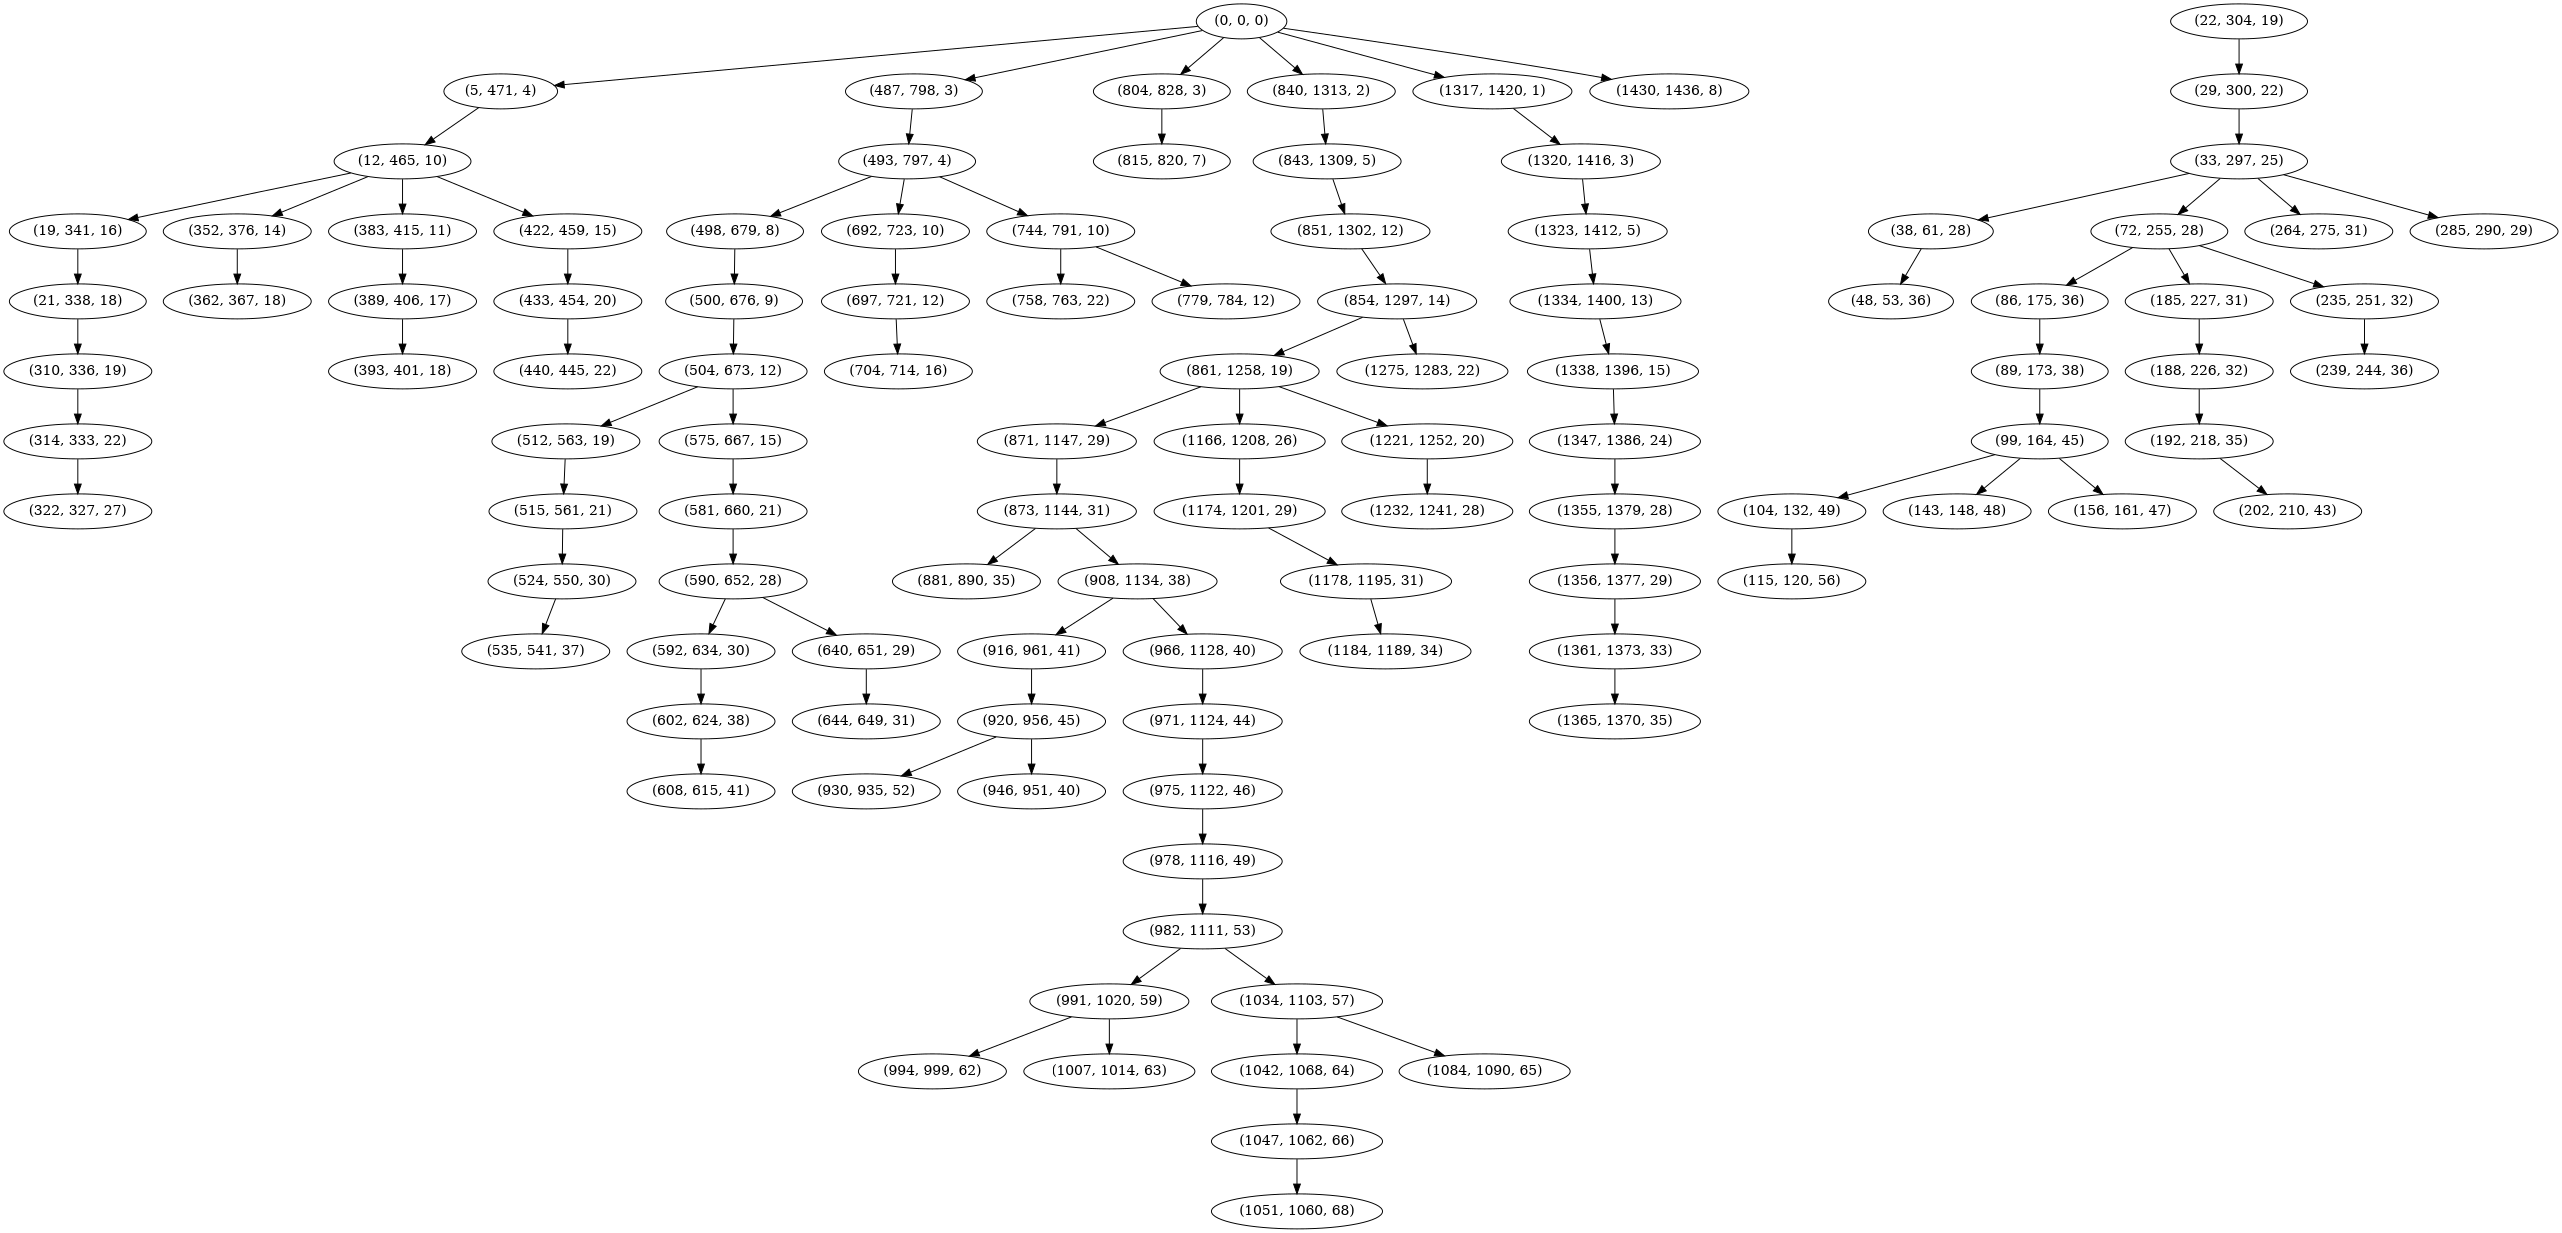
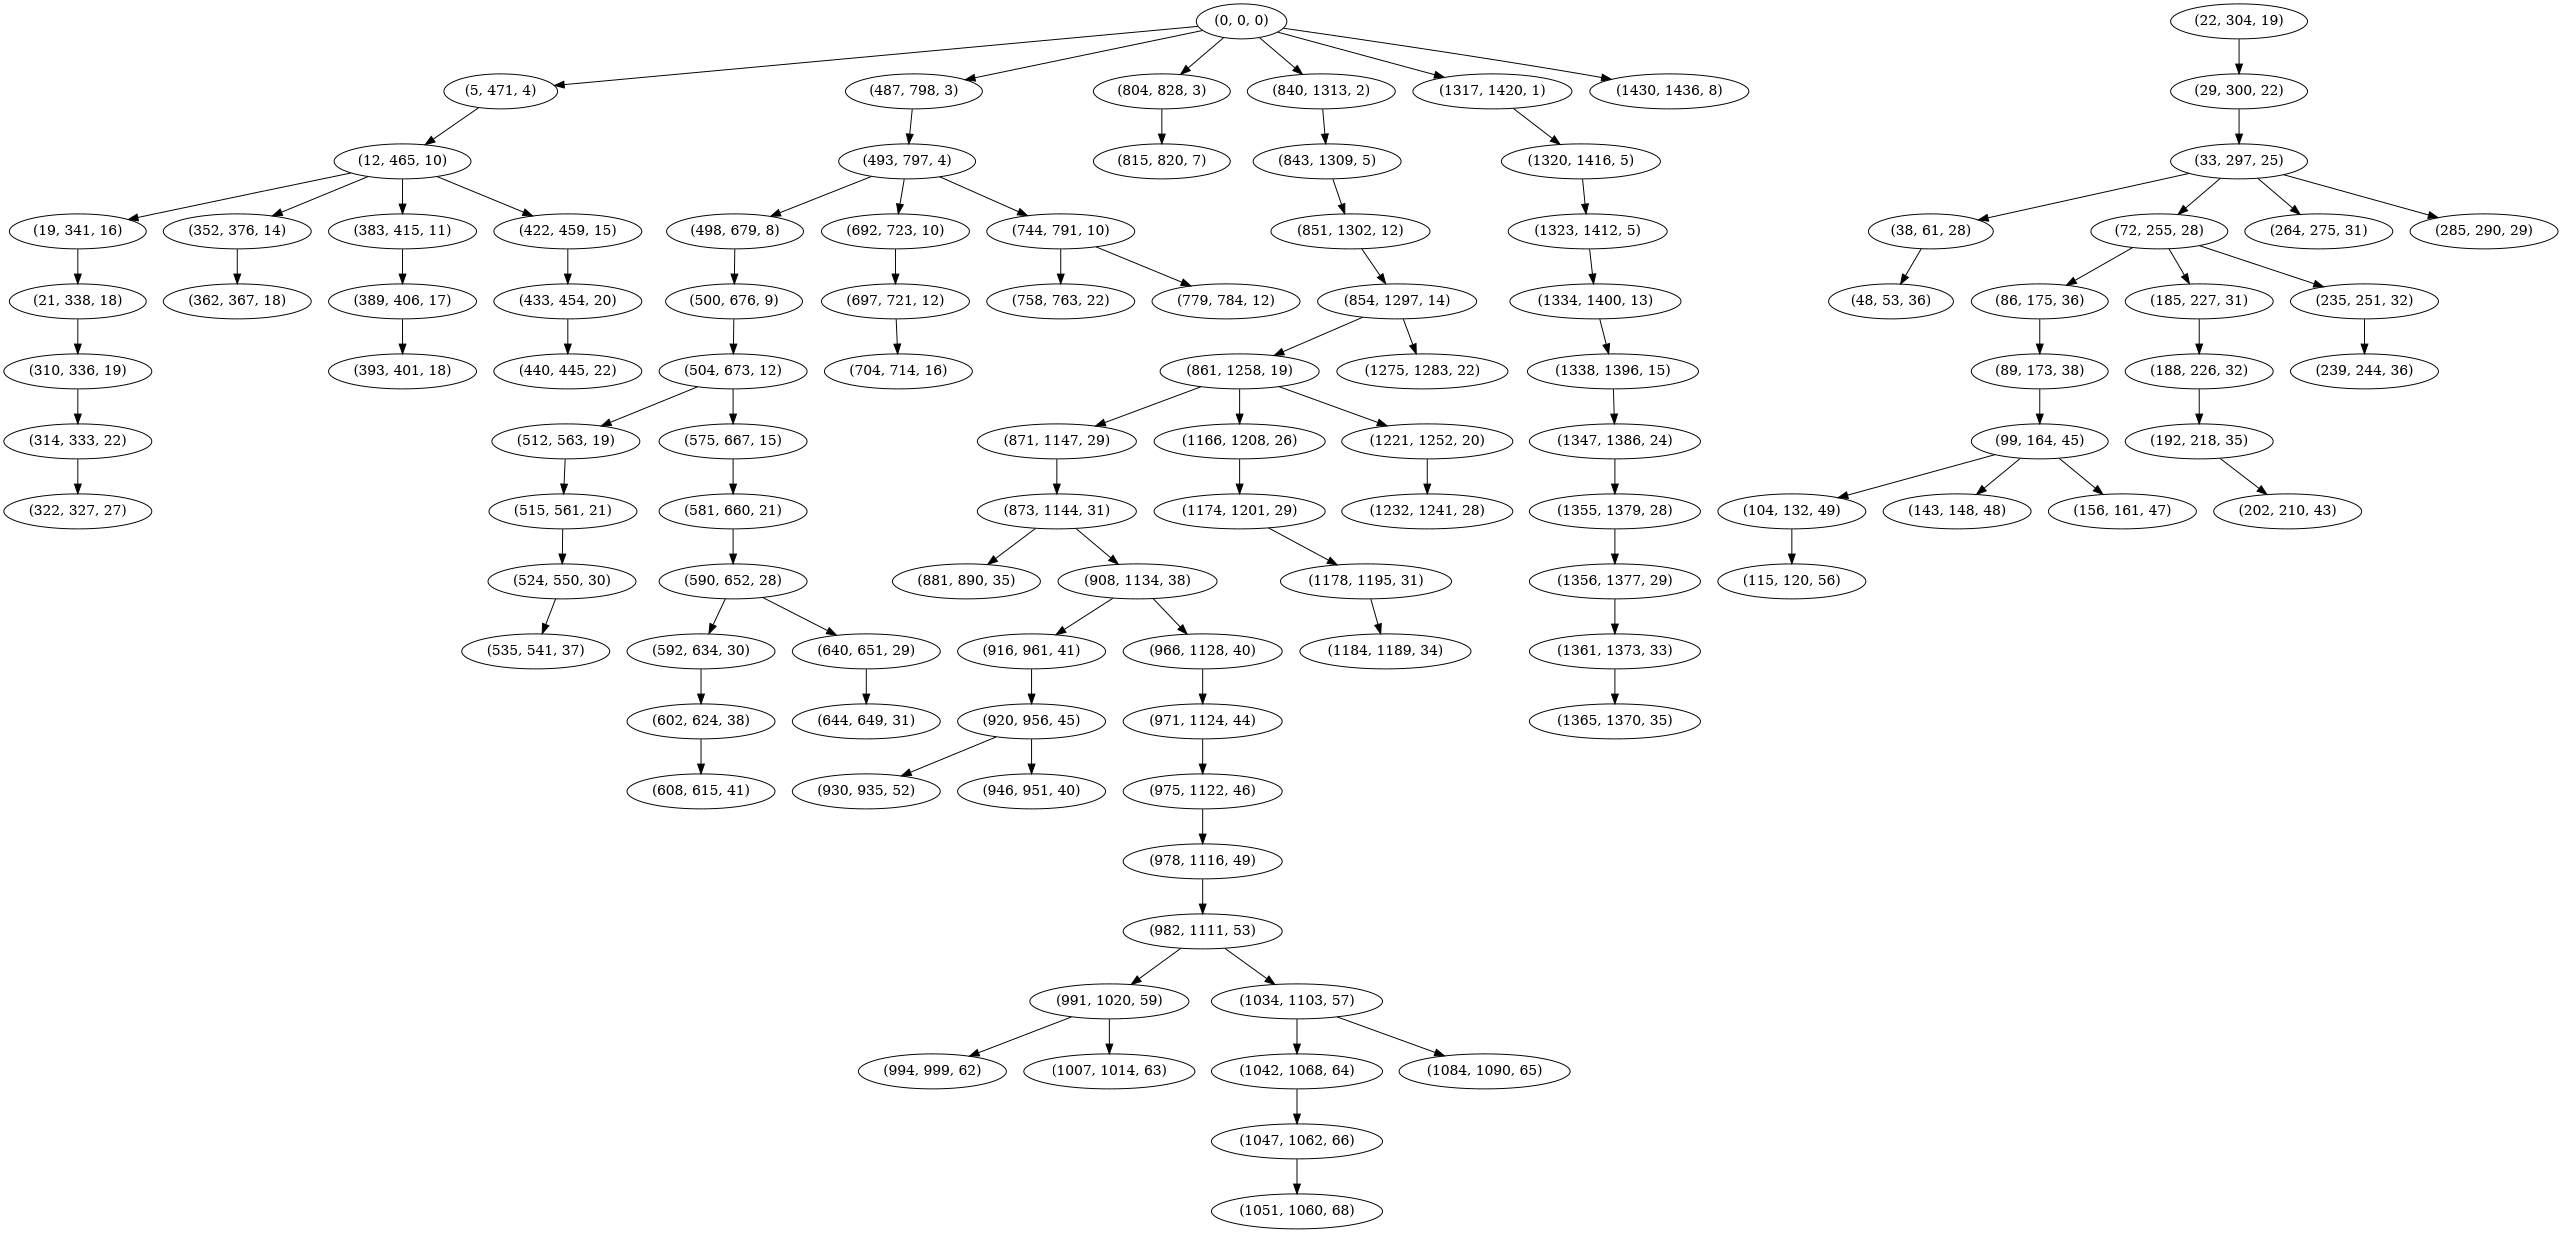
  digraph {
    "(0, 0, 0)"
    "(5, 471, 4)"
    "(487, 798, 3)"
    "(804, 828, 3)"
    "(840, 1313, 2)"
    "(1317, 1420, 1)"
    "(1430, 1436, 8)"
    "(12, 465, 10)"
    "(493, 797, 4)"
    "(815, 820, 7)"
    "(843, 1309, 5)"
-   "(1320, 1416, 3)"
+   "(1320, 1416, 3)" [label="(1320, 1416, 5)"]
    "(19, 341, 16)"
    "(352, 376, 14)"
    "(383, 415, 11)"
    "(422, 459, 15)"
    "(21, 338, 18)"
    "(362, 367, 18)"
    "(389, 406, 17)"
    "(433, 454, 20)"
    "(310, 336, 19)"
    "(22, 304, 19)"
    "(29, 300, 22)"
    "(314, 333, 22)"
    "(33, 297, 25)"
    "(38, 61, 28)"
    "(72, 255, 28)"
    "(264, 275, 31)"
    "(285, 290, 29)"
    "(48, 53, 36)"
    "(86, 175, 36)"
    "(185, 227, 31)"
    "(235, 251, 32)"
    "(89, 173, 38)"
    "(188, 226, 32)"
    "(239, 244, 36)"
    "(99, 164, 45)"
    "(104, 132, 49)"
    "(143, 148, 48)"
    "(156, 161, 47)"
    "(115, 120, 56)"
    "(192, 218, 35)"
    "(202, 210, 43)"
    "(322, 327, 27)"
    "(393, 401, 18)"
    "(440, 445, 22)"
    "(498, 679, 8)"
    "(692, 723, 10)"
    "(744, 791, 10)"
    "(500, 676, 9)"
    "(697, 721, 12)"
    "(758, 763, 22)"
    "(779, 784, 12)"
    "(504, 673, 12)"
    "(512, 563, 19)"
    "(575, 667, 15)"
    "(515, 561, 21)"
    "(581, 660, 21)"
    "(524, 550, 30)"
    "(535, 541, 37)"
    "(590, 652, 28)"
    "(592, 634, 30)"
    "(640, 651, 29)"
    "(602, 624, 38)"
    "(644, 649, 31)"
    "(608, 615, 41)"
    "(704, 714, 16)"
    "(851, 1302, 12)"
    "(854, 1297, 14)"
    "(861, 1258, 19)"
    "(1275, 1283, 22)"
    "(871, 1147, 29)"
    "(1166, 1208, 26)"
    "(1221, 1252, 20)"
    "(873, 1144, 31)"
    "(1174, 1201, 29)"
    "(1232, 1241, 28)"
    "(881, 890, 35)"
    "(908, 1134, 38)"
    "(916, 961, 41)"
    "(966, 1128, 40)"
    "(920, 956, 45)"
    "(971, 1124, 44)"
    "(930, 935, 52)"
    n85 [label="(946, 951, 40)"]
    "(975, 1122, 46)"
    "(978, 1116, 49)"
    "(982, 1111, 53)"
    "(991, 1020, 59)"
    "(1034, 1103, 57)"
    "(994, 999, 62)"
    "(1007, 1014, 63)"
    "(1042, 1068, 64)"
    "(1084, 1090, 65)"
    "(1047, 1062, 66)"
    "(1051, 1060, 68)"
    "(1178, 1195, 31)"
    "(1184, 1189, 34)"
    "(1323, 1412, 5)"
    "(1334, 1400, 13)"
    "(1338, 1396, 15)"
    "(1347, 1386, 24)"
    "(1355, 1379, 28)"
    "(1356, 1377, 29)"
    "(1361, 1373, 33)"
    "(1365, 1370, 35)"
    "(0, 0, 0)" -> "(5, 471, 4)"
    "(0, 0, 0)" -> "(487, 798, 3)"
    "(0, 0, 0)" -> "(804, 828, 3)"
    "(0, 0, 0)" -> "(840, 1313, 2)"
    "(0, 0, 0)" -> "(1317, 1420, 1)"
    "(0, 0, 0)" -> "(1430, 1436, 8)"
    "(5, 471, 4)" -> "(12, 465, 10)"
    "(487, 798, 3)" -> "(493, 797, 4)"
    "(804, 828, 3)" -> "(815, 820, 7)"
    "(840, 1313, 2)" -> "(843, 1309, 5)"
    "(1317, 1420, 1)" -> "(1320, 1416, 3)"
    "(12, 465, 10)" -> "(19, 341, 16)"
    "(12, 465, 10)" -> "(352, 376, 14)"
    "(12, 465, 10)" -> "(383, 415, 11)"
    "(12, 465, 10)" -> "(422, 459, 15)"
    "(493, 797, 4)" -> "(498, 679, 8)"
    "(493, 797, 4)" -> "(692, 723, 10)"
    "(493, 797, 4)" -> "(744, 791, 10)"
    "(843, 1309, 5)" -> "(851, 1302, 12)"
    "(1320, 1416, 3)" -> "(1323, 1412, 5)"
    "(19, 341, 16)" -> "(21, 338, 18)"
    "(352, 376, 14)" -> "(362, 367, 18)"
    "(383, 415, 11)" -> "(389, 406, 17)"
    "(422, 459, 15)" -> "(433, 454, 20)"
    "(21, 338, 18)" -> "(310, 336, 19)"
    "(389, 406, 17)" -> "(393, 401, 18)"
    "(433, 454, 20)" -> "(440, 445, 22)"
    "(310, 336, 19)" -> "(314, 333, 22)"
    "(22, 304, 19)" -> "(29, 300, 22)"
    "(29, 300, 22)" -> "(33, 297, 25)"
    "(314, 333, 22)" -> "(322, 327, 27)"
    "(33, 297, 25)" -> "(38, 61, 28)"
    "(33, 297, 25)" -> "(72, 255, 28)"
    "(33, 297, 25)" -> "(264, 275, 31)"
    "(33, 297, 25)" -> "(285, 290, 29)"
    "(38, 61, 28)" -> "(48, 53, 36)"
    "(72, 255, 28)" -> "(86, 175, 36)"
    "(72, 255, 28)" -> "(185, 227, 31)"
    "(72, 255, 28)" -> "(235, 251, 32)"
    "(86, 175, 36)" -> "(89, 173, 38)"
    "(185, 227, 31)" -> "(188, 226, 32)"
    "(235, 251, 32)" -> "(239, 244, 36)"
    "(89, 173, 38)" -> "(99, 164, 45)"
    "(188, 226, 32)" -> "(192, 218, 35)"
    "(99, 164, 45)" -> "(104, 132, 49)"
    "(99, 164, 45)" -> "(143, 148, 48)"
    "(99, 164, 45)" -> "(156, 161, 47)"
    "(104, 132, 49)" -> "(115, 120, 56)"
    "(192, 218, 35)" -> "(202, 210, 43)"
    "(498, 679, 8)" -> "(500, 676, 9)"
    "(692, 723, 10)" -> "(697, 721, 12)"
    "(744, 791, 10)" -> "(758, 763, 22)"
    "(744, 791, 10)" -> "(779, 784, 12)"
    "(500, 676, 9)" -> "(504, 673, 12)"
    "(697, 721, 12)" -> "(704, 714, 16)"
    "(504, 673, 12)" -> "(512, 563, 19)"
    "(504, 673, 12)" -> "(575, 667, 15)"
    "(512, 563, 19)" -> "(515, 561, 21)"
    "(575, 667, 15)" -> "(581, 660, 21)"
    "(515, 561, 21)" -> "(524, 550, 30)"
    "(581, 660, 21)" -> "(590, 652, 28)"
    "(524, 550, 30)" -> "(535, 541, 37)"
    "(590, 652, 28)" -> "(592, 634, 30)"
    "(590, 652, 28)" -> "(640, 651, 29)"
    "(592, 634, 30)" -> "(602, 624, 38)"
    "(640, 651, 29)" -> "(644, 649, 31)"
    "(602, 624, 38)" -> "(608, 615, 41)"
    "(851, 1302, 12)" -> "(854, 1297, 14)"
    "(854, 1297, 14)" -> "(861, 1258, 19)"
    "(854, 1297, 14)" -> "(1275, 1283, 22)"
    "(861, 1258, 19)" -> "(871, 1147, 29)"
    "(861, 1258, 19)" -> "(1166, 1208, 26)"
    "(861, 1258, 19)" -> "(1221, 1252, 20)"
    "(871, 1147, 29)" -> "(873, 1144, 31)"
    "(1166, 1208, 26)" -> "(1174, 1201, 29)"
    "(1221, 1252, 20)" -> "(1232, 1241, 28)"
    "(873, 1144, 31)" -> "(881, 890, 35)"
    "(873, 1144, 31)" -> "(908, 1134, 38)"
    "(1174, 1201, 29)" -> "(1178, 1195, 31)"
    "(908, 1134, 38)" -> "(916, 961, 41)"
    "(908, 1134, 38)" -> "(966, 1128, 40)"
    "(916, 961, 41)" -> "(920, 956, 45)"
    "(966, 1128, 40)" -> "(971, 1124, 44)"
    "(920, 956, 45)" -> "(930, 935, 52)"
    "(920, 956, 45)" -> n85
    "(971, 1124, 44)" -> "(975, 1122, 46)"
    "(975, 1122, 46)" -> "(978, 1116, 49)"
    "(978, 1116, 49)" -> "(982, 1111, 53)"
    "(982, 1111, 53)" -> "(991, 1020, 59)"
    "(982, 1111, 53)" -> "(1034, 1103, 57)"
    "(991, 1020, 59)" -> "(994, 999, 62)"
    "(991, 1020, 59)" -> "(1007, 1014, 63)"
    "(1034, 1103, 57)" -> "(1042, 1068, 64)"
    "(1034, 1103, 57)" -> "(1084, 1090, 65)"
    "(1042, 1068, 64)" -> "(1047, 1062, 66)"
    "(1047, 1062, 66)" -> "(1051, 1060, 68)"
    "(1178, 1195, 31)" -> "(1184, 1189, 34)"
    "(1323, 1412, 5)" -> "(1334, 1400, 13)"
    "(1334, 1400, 13)" -> "(1338, 1396, 15)"
    "(1338, 1396, 15)" -> "(1347, 1386, 24)"
    "(1347, 1386, 24)" -> "(1355, 1379, 28)"
    "(1355, 1379, 28)" -> "(1356, 1377, 29)"
    "(1356, 1377, 29)" -> "(1361, 1373, 33)"
    "(1361, 1373, 33)" -> "(1365, 1370, 35)"
  }
